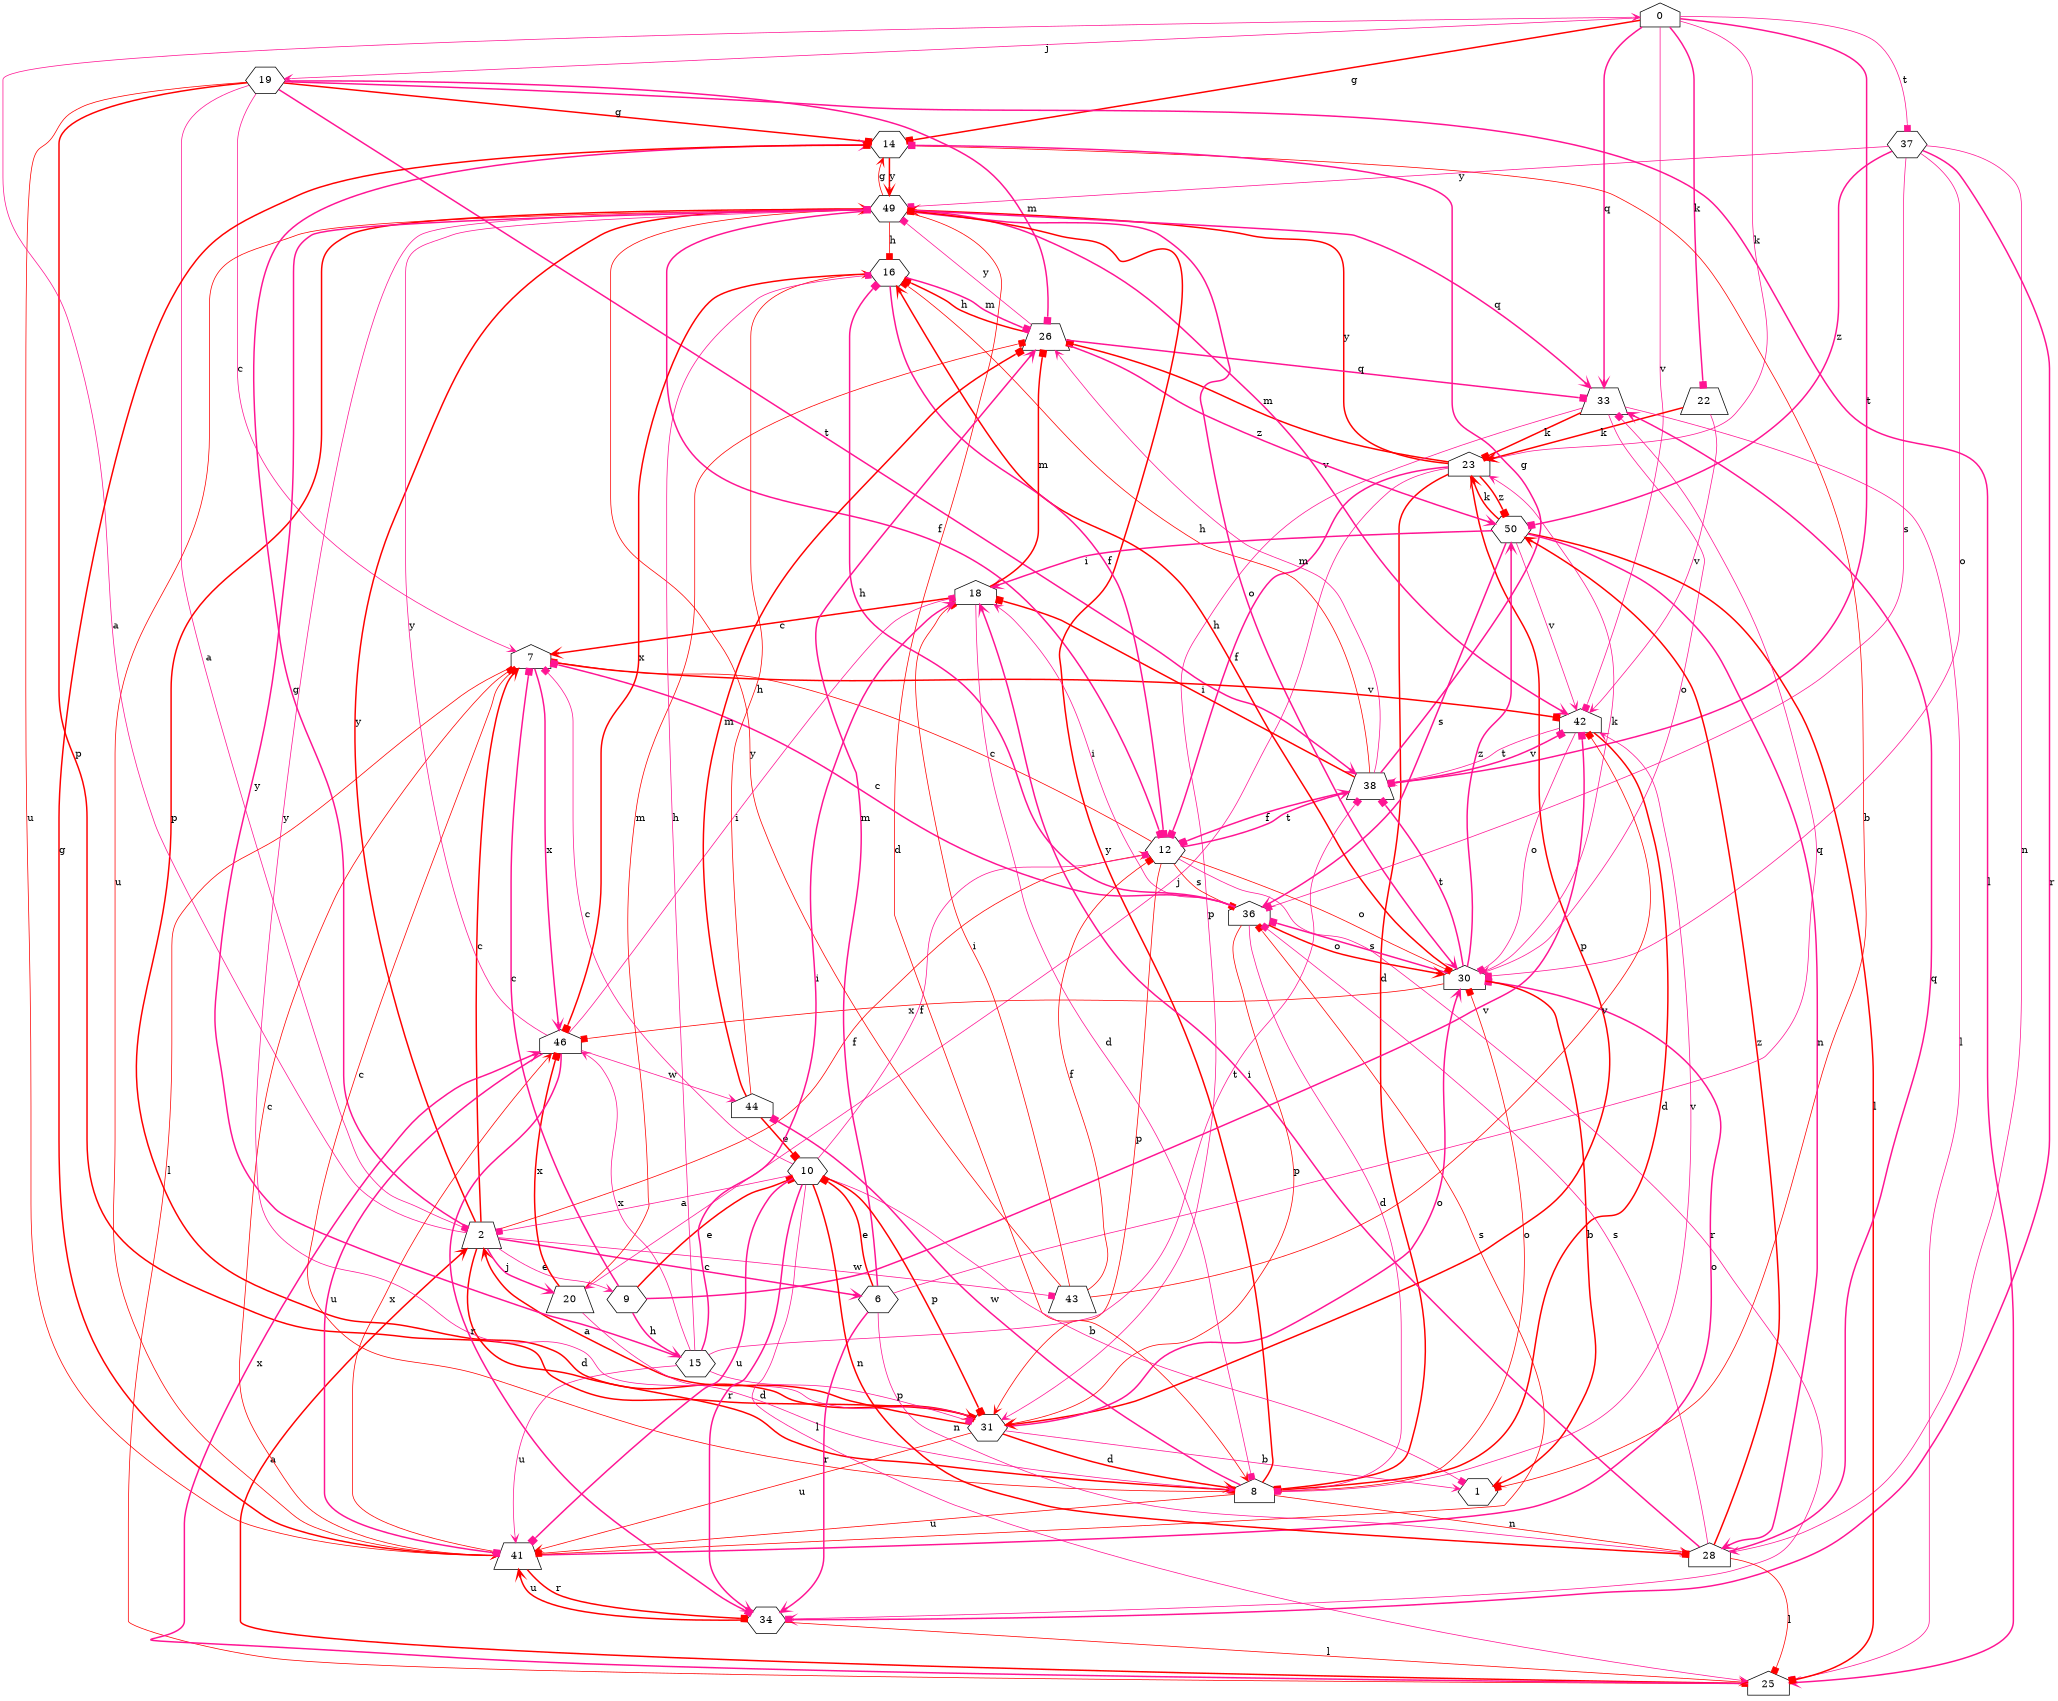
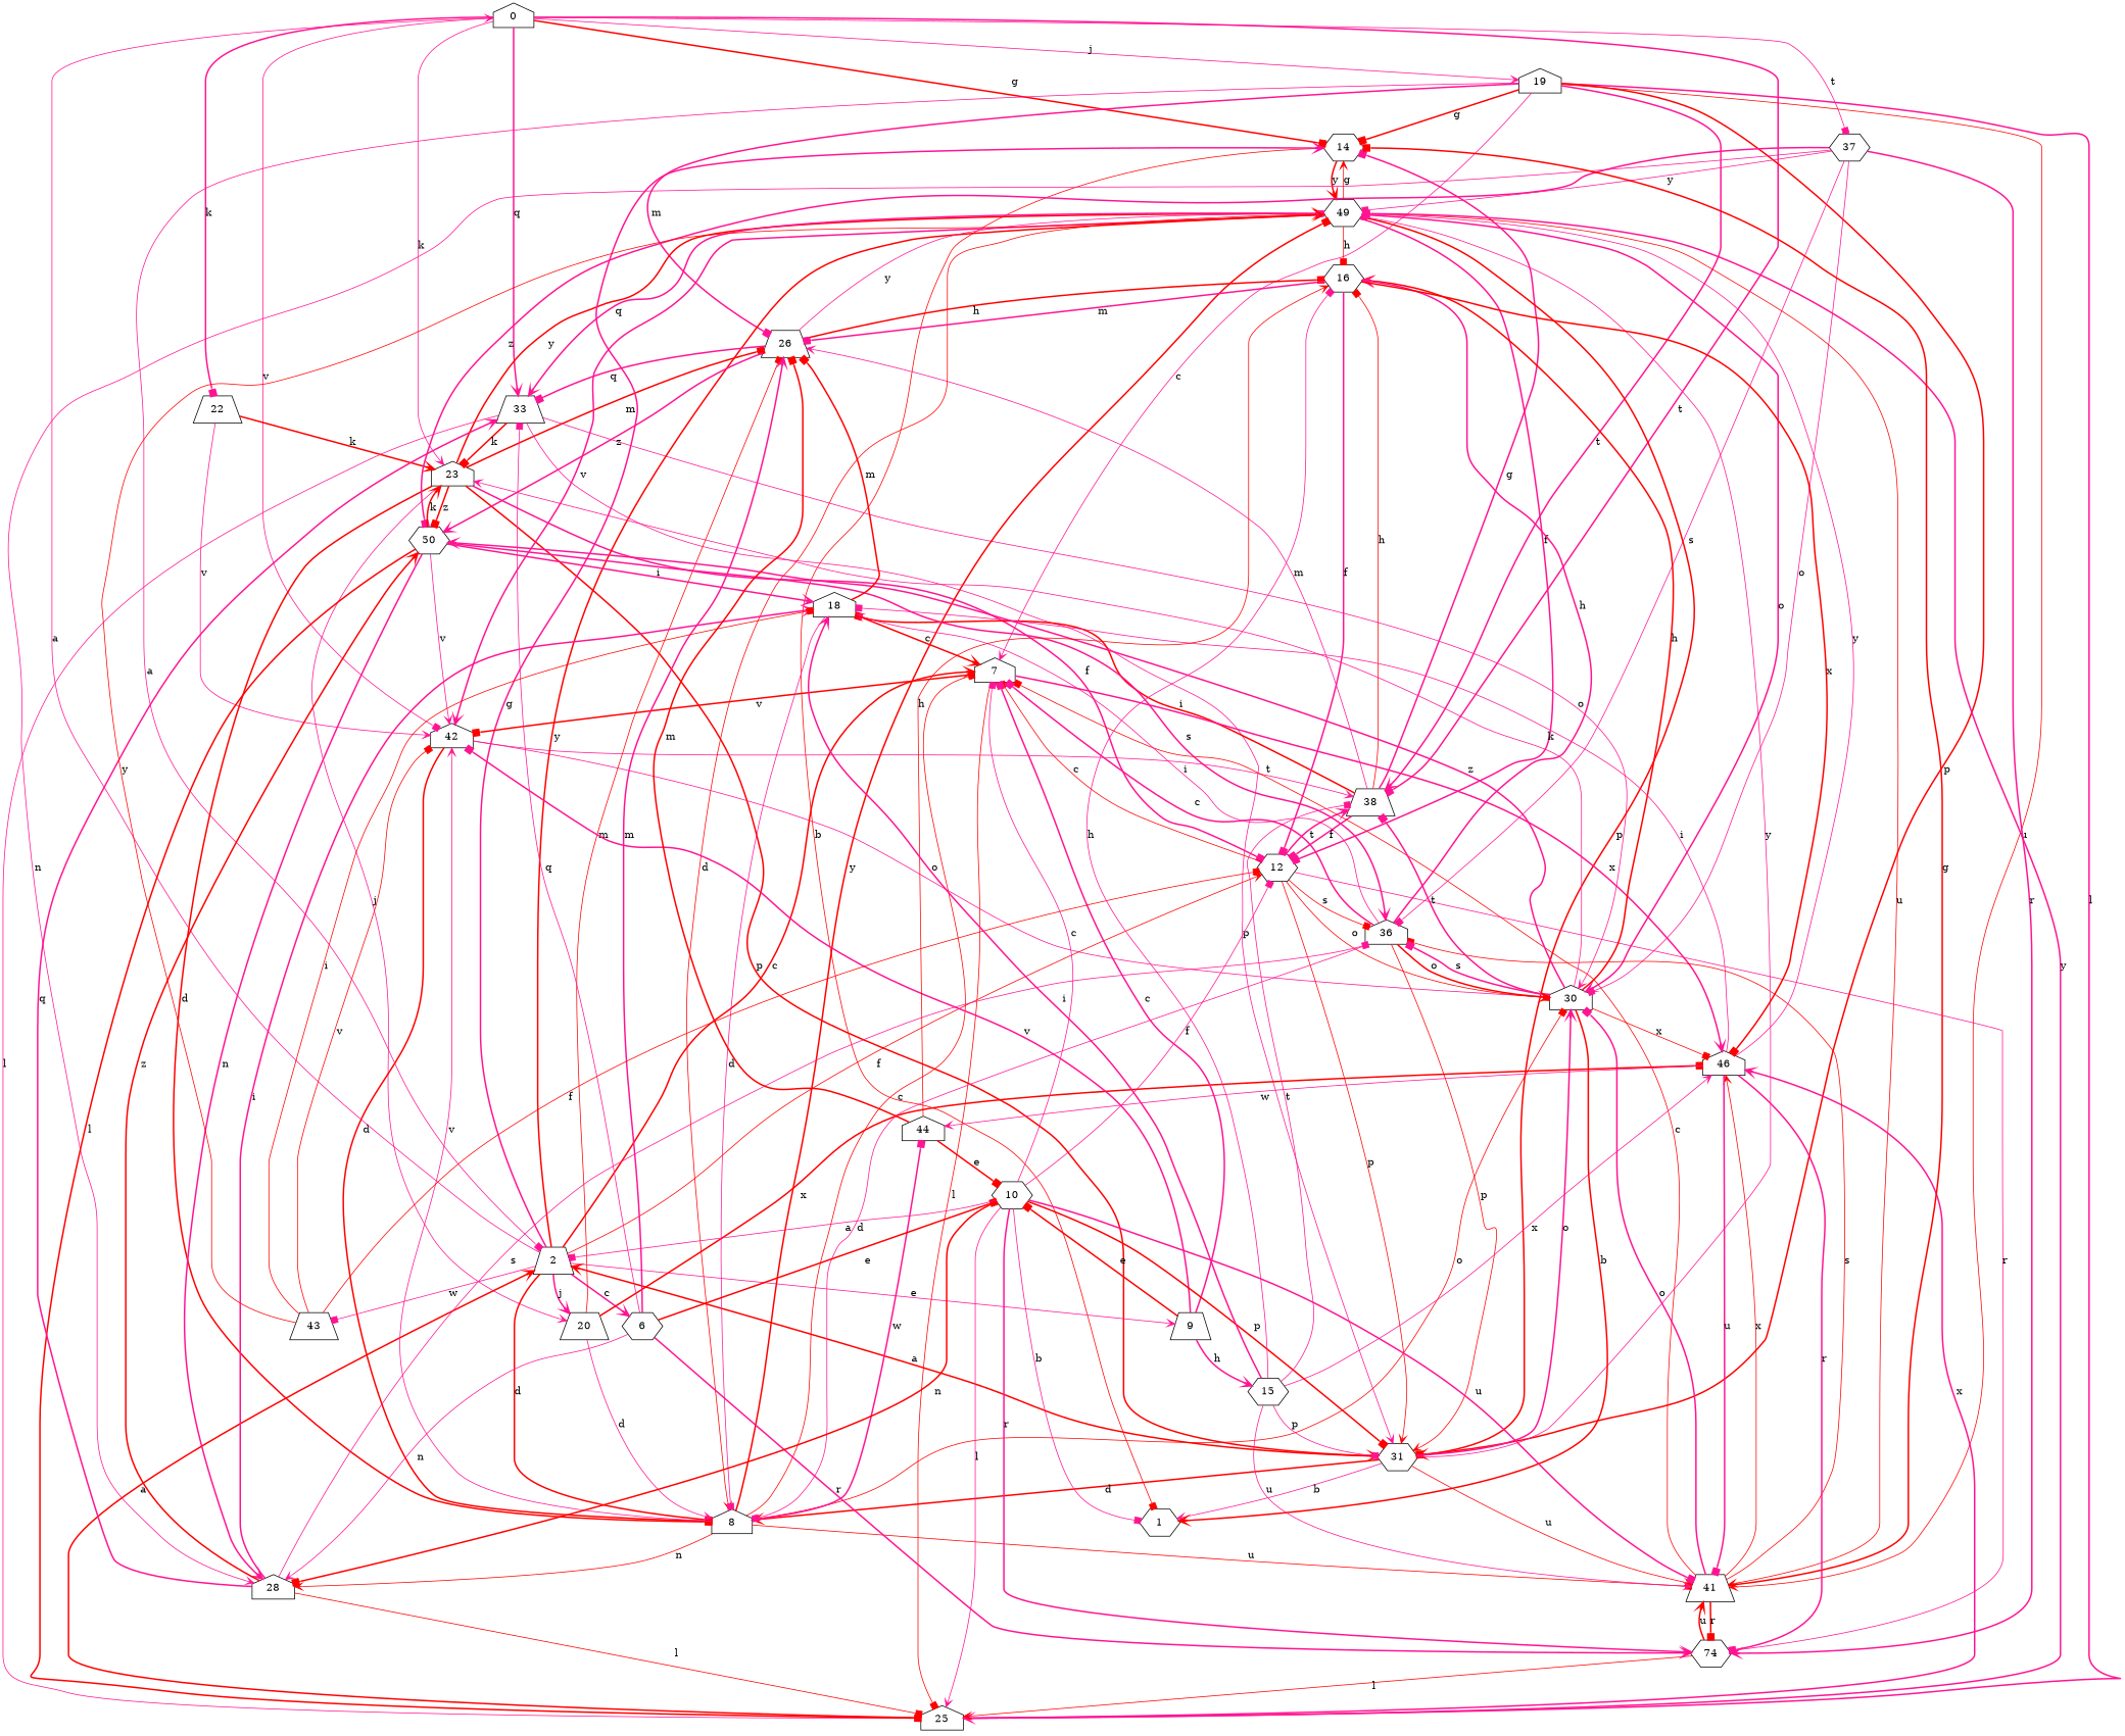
  strict digraph {
    node [shape=hexagon]
    edge [arrowhead=box color=deeppink style=bold]
    0 [shape=house]
    14
-   19
+   19 [shape=house]
    22 [shape=trapezium]
    23 [shape=house]
    33 [shape=trapezium]
    37
    38 [shape=trapezium]
    42 [shape=house]
    49
    n11 [label=1]
    2 [shape=trapezium]
    7 [shape=house]
    26 [shape=trapezium]
    25 [shape=house]
    41 [shape=trapezium]
    31
    8 [shape=house]
    12
    20 [shape=trapezium]
    50
    30 [shape=house]
    28 [shape=house]
-   34
+   34 [label=74]
    36 [shape=house]
    16
    18 [shape=house]
    6
-   9
+   9 [shape=trapezium]
    43 [shape=trapezium]
    10
    46 [shape=house]
    44 [shape=house]
    15
    0 -> 14 [color=red label=g]
    0 -> 19 [arrowhead=vee label=j style=solid]
    0 -> 22 [label=k]
    0 -> 23 [arrowhead=vee label=k style=solid]
    0 -> 33 [arrowhead=vee label=q]
    0 -> 37 [label=t style=solid]
    0 -> 38 [label=t]
    0 -> 42 [label=v style=solid]
    14 -> 49 [arrowhead=vee color=red label=y]
    14 -> n11 [color=red label=b style=solid]
    19 -> 14 [color=red label=g]
    19 -> 38 [arrowhead=vee label=t]
    19 -> 2 [label=a style=solid]
    19 -> 7 [arrowhead=vee label=c style=solid]
    19 -> 26 [label=m]
    19 -> 25 [arrowhead=vee label=l]
    19 -> 41 [arrowhead=vee color=red label=u style=solid]
    19 -> 31 [color=red label=p]
    22 -> 23 [arrowhead=vee color=red label=k]
    22 -> 42 [arrowhead=vee label=v style=solid]
    23 -> 49 [arrowhead=vee color=red label=y]
    23 -> 26 [color=red label=m]
    23 -> 31 [arrowhead=vee color=red label=p]
    23 -> 8 [color=red label=d]
    23 -> 12 [label=f]
    23 -> 20 [arrowhead=vee label=j style=solid]
    23 -> 50 [color=red label=z]
    33 -> 23 [color=red label=k]
    33 -> 25 [label=l style=solid]
    33 -> 31 [arrowhead=vee label=p style=solid]
    33 -> 30 [arrowhead=vee label=o style=solid]
    37 -> 49 [label=y style=solid]
    37 -> 50 [label=z]
    37 -> 30 [label=o style=solid]
    37 -> 28 [arrowhead=vee label=n style=solid]
    37 -> 34 [arrowhead=vee label=r]
    37 -> 36 [label=s style=solid]
    38 -> 14 [label=g]
-   38 -> 42 [label=v]
    38 -> 26 [arrowhead=vee label=m style=solid]
    38 -> 12 [label=f]
    38 -> 16 [color=red label=h style=solid]
    38 -> 18 [color=red label=i]
    42 -> 38 [arrowhead=vee label=t style=solid]
    42 -> 8 [color=red label=d]
    42 -> 30 [label=o style=solid]
    49 -> 14 [arrowhead=vee color=red label=g style=solid]
    49 -> 33 [arrowhead=vee label=q]
    49 -> 42 [arrowhead=vee label=v]
    49 -> 41 [arrowhead=vee color=red label=u style=solid]
    49 -> 31 [arrowhead=vee color=red label=p]
    49 -> 8 [arrowhead=vee color=red label=d style=solid]
    49 -> 12 [label=f]
    49 -> 30 [arrowhead=vee label=o]
    49 -> 16 [color=red label=h style=solid]
    2 -> 0 [arrowhead=vee label=a style=solid]
    2 -> 14 [arrowhead=vee label=g]
    2 -> 49 [arrowhead=vee color=red label=y]
    2 -> 7 [arrowhead=vee color=red label=c]
    2 -> 8 [color=red label=d]
    2 -> 12 [arrowhead=vee color=red label=f style=solid]
    2 -> 20 [arrowhead=vee label=j]
    2 -> 6 [arrowhead=vee label=c]
    2 -> 9 [arrowhead=vee label=e style=solid]
    2 -> 43 [label=w style=solid]
    7 -> 42 [color=red label=v]
    7 -> 25 [color=red label=l style=solid]
    7 -> 46 [arrowhead=vee label=x]
    26 -> 33 [label=q]
    26 -> 49 [label=y style=solid]
    26 -> 50 [arrowhead=vee label=z]
    26 -> 16 [color=red label=h]
-   15 -> 49 [label=y]
+   25 -> 49 [label=y]
    25 -> 2 [arrowhead=vee color=red label=a]
    25 -> 46 [arrowhead=vee label=x]
    41 -> 14 [color=red label=g]
    41 -> 7 [color=red label=c style=solid]
    41 -> 30 [label=o]
    41 -> 34 [color=red label=r]
    41 -> 36 [color=red label=s style=solid]
    41 -> 46 [arrowhead=vee color=red label=x style=solid]
    31 -> 49 [label=y style=solid]
    31 -> n11 [arrowhead=vee label=b style=solid]
    31 -> 2 [arrowhead=vee color=red label=a]
    31 -> 41 [arrowhead=vee color=red label=u style=solid]
    31 -> 8 [arrowhead=vee color=red label=d]
    31 -> 30 [arrowhead=vee label=o]
    8 -> 42 [arrowhead=vee label=v style=solid]
    8 -> 49 [color=red label=y]
    8 -> 7 [color=red label=c style=solid]
    8 -> 41 [color=red label=u style=solid]
    8 -> 30 [color=red label=o style=solid]
    8 -> 28 [arrowhead=vee color=red label=n style=solid]
    8 -> 44 [label=w]
    12 -> 38 [arrowhead=vee label=t]
    12 -> 7 [color=red label=c style=solid]
    12 -> 31 [arrowhead=vee color=red label=p style=solid]
    12 -> 30 [color=red label=o style=solid]
    12 -> 34 [label=r style=solid]
    12 -> 36 [color=red label=s style=solid]
    20 -> 26 [color=red label=m style=solid]
    20 -> 8 [arrowhead=vee label=d style=solid]
    20 -> 46 [color=red label=x]
    50 -> 23 [arrowhead=vee color=red label=k]
    50 -> 42 [arrowhead=vee label=v style=solid]
    50 -> 25 [color=red label=l]
    50 -> 28 [arrowhead=vee label=n]
    50 -> 36 [arrowhead=vee label=s]
    50 -> 18 [arrowhead=vee label=i]
    30 -> 23 [arrowhead=vee label=k style=solid]
    30 -> 38 [label=t]
    30 -> n11 [arrowhead=vee color=red label=b]
    30 -> 50 [arrowhead=vee label=z]
    30 -> 36 [label=s]
    30 -> 16 [arrowhead=vee color=red label=h]
    30 -> 46 [color=red label=x style=solid]
    28 -> 33 [arrowhead=vee label=q]
    28 -> 25 [color=red label=l style=solid]
    28 -> 50 [arrowhead=vee color=red label=z]
    28 -> 36 [label=s style=solid]
    28 -> 18 [arrowhead=vee label=i]
    34 -> 25 [arrowhead=vee color=red label=l style=solid]
    34 -> 41 [arrowhead=vee color=red label=u]
    36 -> 7 [label=c]
    36 -> 31 [arrowhead=vee color=red label=p style=solid]
    36 -> 8 [label=d style=solid]
    36 -> 30 [arrowhead=vee color=red label=o]
-   36 -> 16 [label=h]
+   36 -> 16 [arrowhead=vee label=h]
    36 -> 18 [arrowhead=vee label=i style=solid]
    16 -> 26 [label=m]
    16 -> 12 [label=f]
    16 -> 46 [color=red label=x]
    18 -> 7 [arrowhead=vee color=red label=c]
    18 -> 26 [color=red label=m]
    18 -> 8 [label=d style=solid]
    6 -> 33 [label=q style=solid]
    6 -> 26 [arrowhead=vee label=m]
    6 -> 28 [arrowhead=vee label=n style=solid]
    6 -> 34 [arrowhead=vee label=r]
    6 -> 10 [color=red label=e]
    9 -> 42 [label=v]
    9 -> 7 [label=c]
    9 -> 10 [color=red label=e]
    9 -> 15 [arrowhead=vee label=h]
    43 -> 42 [color=red label=v style=solid]
    43 -> 49 [arrowhead=vee color=red label=y style=solid]
    43 -> 12 [color=red label=f style=solid]
    43 -> 18 [color=red label=i style=solid]
    10 -> n11 [label=b style=solid]
    10 -> 2 [label=a style=solid]
    10 -> 7 [label=c style=solid]
    10 -> 25 [arrowhead=vee label=l style=solid]
    10 -> 41 [label=u]
    10 -> 31 [color=red label=p]
    10 -> 12 [label=f style=solid]
    10 -> 28 [color=red label=n]
    10 -> 34 [arrowhead=vee label=r]
-   46 -> 49 [arrowhead=vee label=y style=solid]
+   46 -> 49 [label=y style=solid]
    46 -> 41 [label=u]
    46 -> 34 [label=r]
    46 -> 18 [label=i style=solid]
    46 -> 44 [arrowhead=vee label=w style=solid]
    44 -> 26 [color=red label=m]
    44 -> 16 [arrowhead=vee color=red label=h style=solid]
    44 -> 10 [color=red label=e]
    15 -> 38 [label=t style=solid]
    15 -> 41 [arrowhead=vee label=u style=solid]
    15 -> 31 [label=p style=solid]
    15 -> 16 [label=h style=solid]
    15 -> 18 [arrowhead=vee label=i]
    15 -> 46 [arrowhead=vee label=x style=solid]
  }
